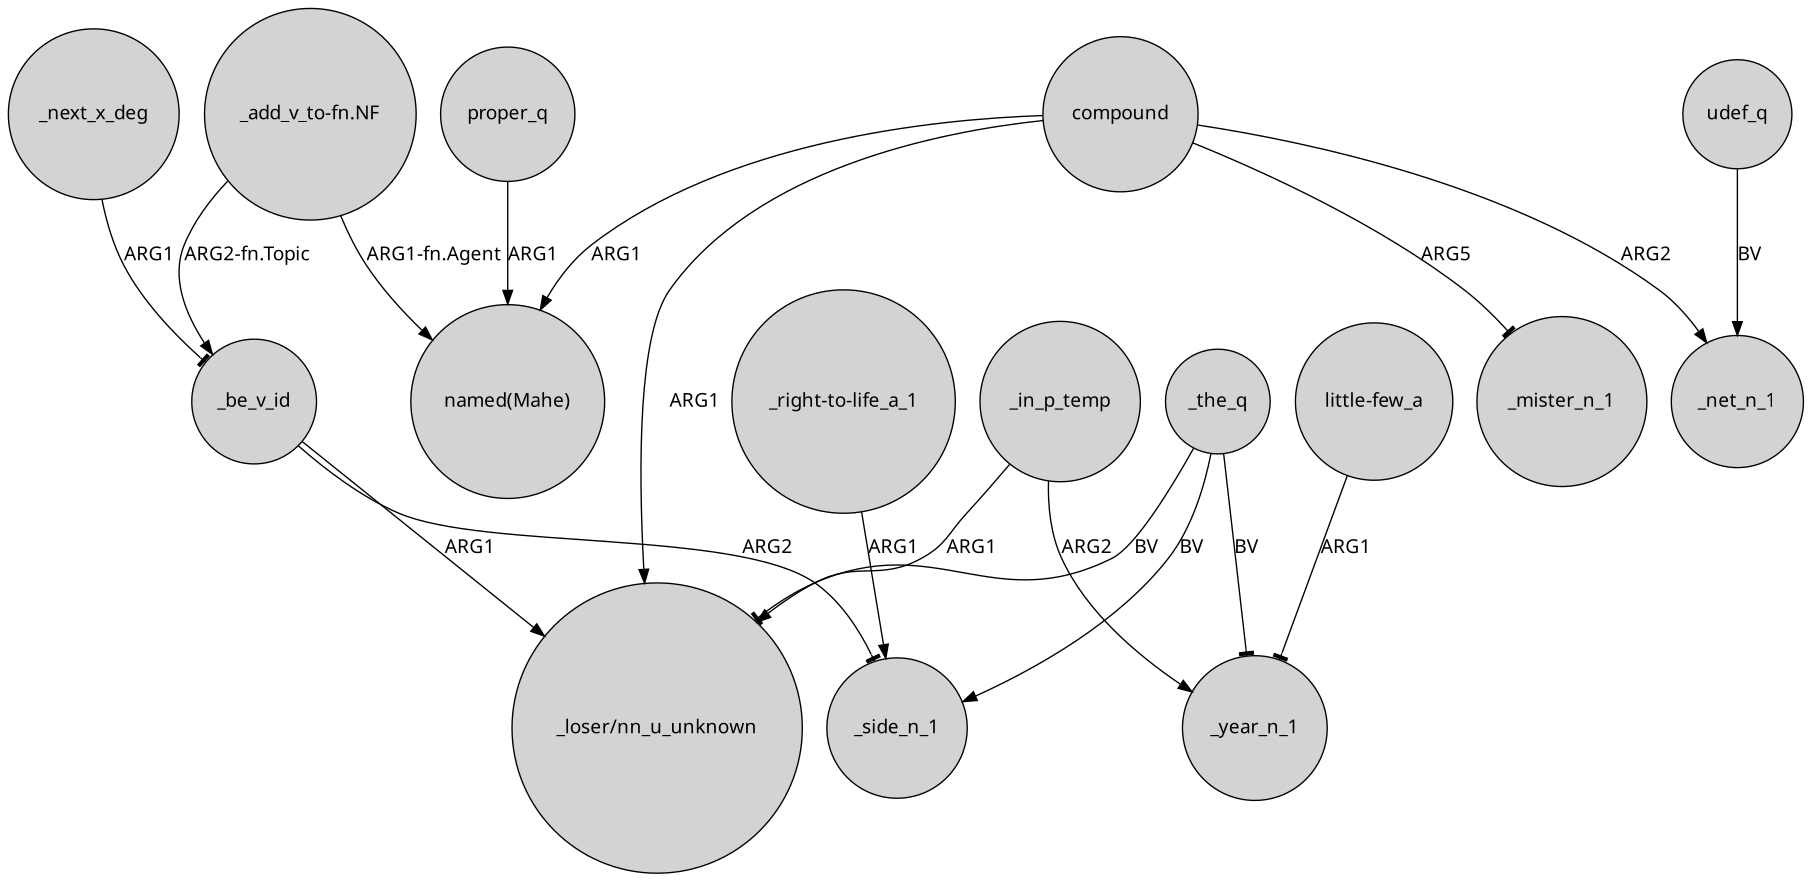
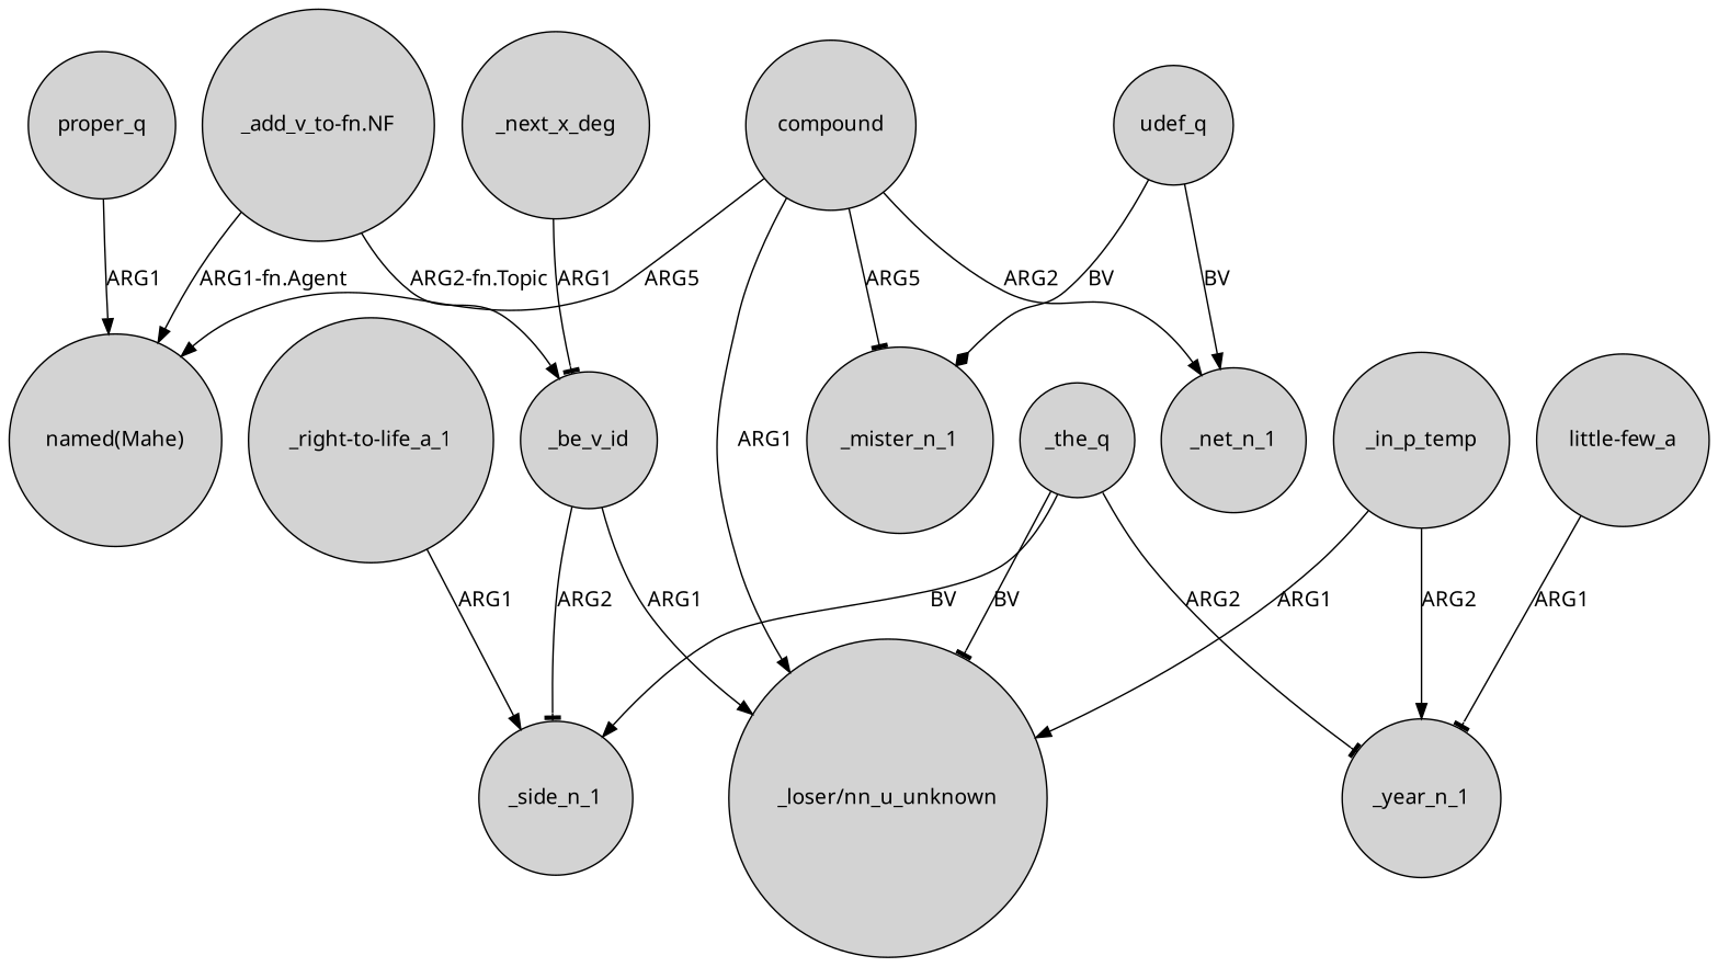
  digraph {
    fontname="Noto Sans"
    node [fontname="Noto Sans" shape=circle style=filled]
    edge [arrowhead=normal fontname="Noto Sans"]
    "_add_v_to-fn.NF"
    _be_v_id
    "named(Mahe)"
    "_loser/nn_u_unknown"
    _side_n_1
    _the_q
    _year_n_1
    compound
    _mister_n_1
    _net_n_1
    udef_q
    "_right-to-life_a_1"
    _in_p_temp
    _next_x_deg
    "little-few_a"
    proper_q
    "_add_v_to-fn.NF" -> _be_v_id [label="ARG2-fn.Topic"]
    "_add_v_to-fn.NF" -> "named(Mahe)" [label="ARG1-fn.Agent"]
    _be_v_id -> "_loser/nn_u_unknown" [label=ARG1]
    _be_v_id -> _side_n_1 [arrowhead=tee label=ARG2]
    _the_q -> "_loser/nn_u_unknown" [arrowhead=tee label=BV]
    _the_q -> _side_n_1 [label=BV]
-   _the_q -> _year_n_1 [arrowhead=tee label=BV]
-   compound -> "named(Mahe)" [label=ARG1]
+   _the_q -> _year_n_1 [arrowhead=tee label=ARG2]
+   compound -> "named(Mahe)" [label=ARG5]
    compound -> "_loser/nn_u_unknown" [label=ARG1]
    compound -> _mister_n_1 [arrowhead=tee label=ARG5]
    compound -> _net_n_1 [label=ARG2]
+   udef_q -> _mister_n_1 [arrowhead=diamond label=BV]
    udef_q -> _net_n_1 [label=BV]
    "_right-to-life_a_1" -> _side_n_1 [label=ARG1]
    _in_p_temp -> "_loser/nn_u_unknown" [label=ARG1]
    _in_p_temp -> _year_n_1 [label=ARG2]
    _next_x_deg -> _be_v_id [arrowhead=tee label=ARG1]
    "little-few_a" -> _year_n_1 [arrowhead=tee label=ARG1]
    proper_q -> "named(Mahe)" [label=ARG1]
  }
